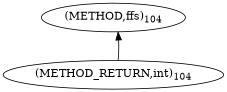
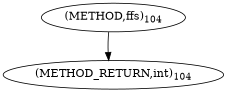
  digraph {
    n1 [label=<(METHOD,ffs)<SUB>104</SUB>>]
    n2 [label=<(METHOD_RETURN,int)<SUB>104</SUB>>]
-   n2 -> n1
+   n1 -> n2
  }
